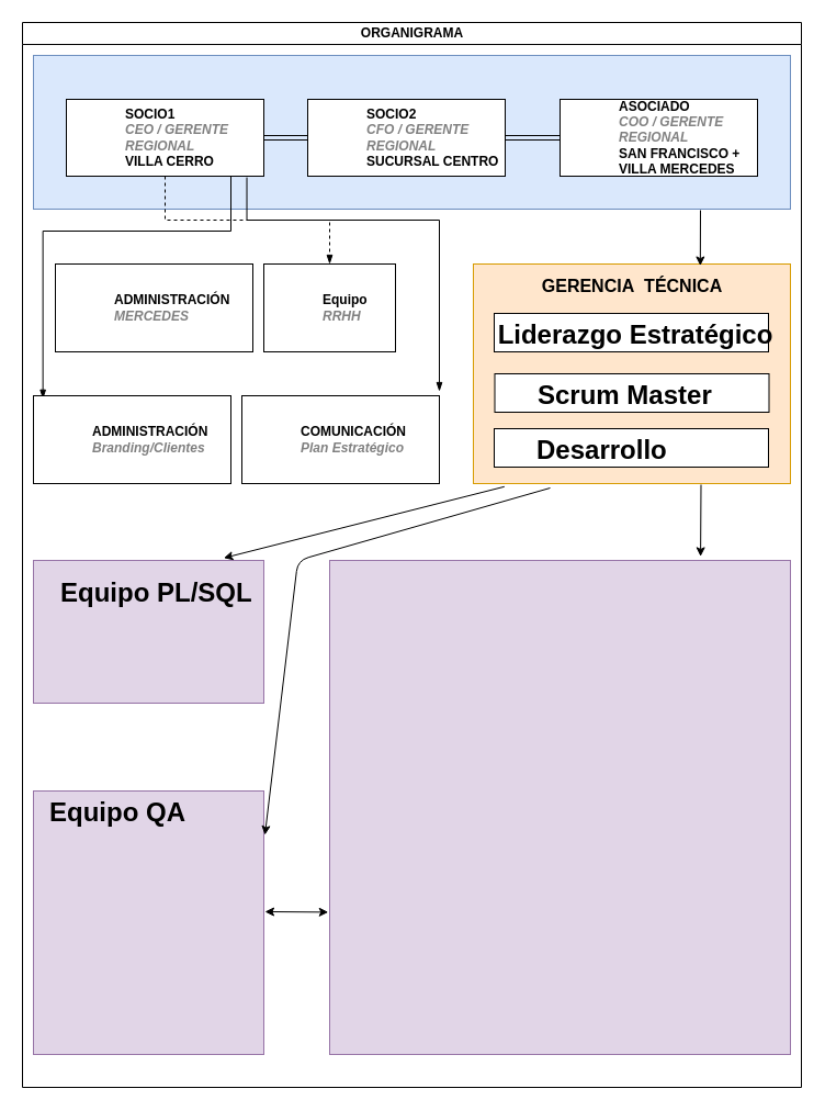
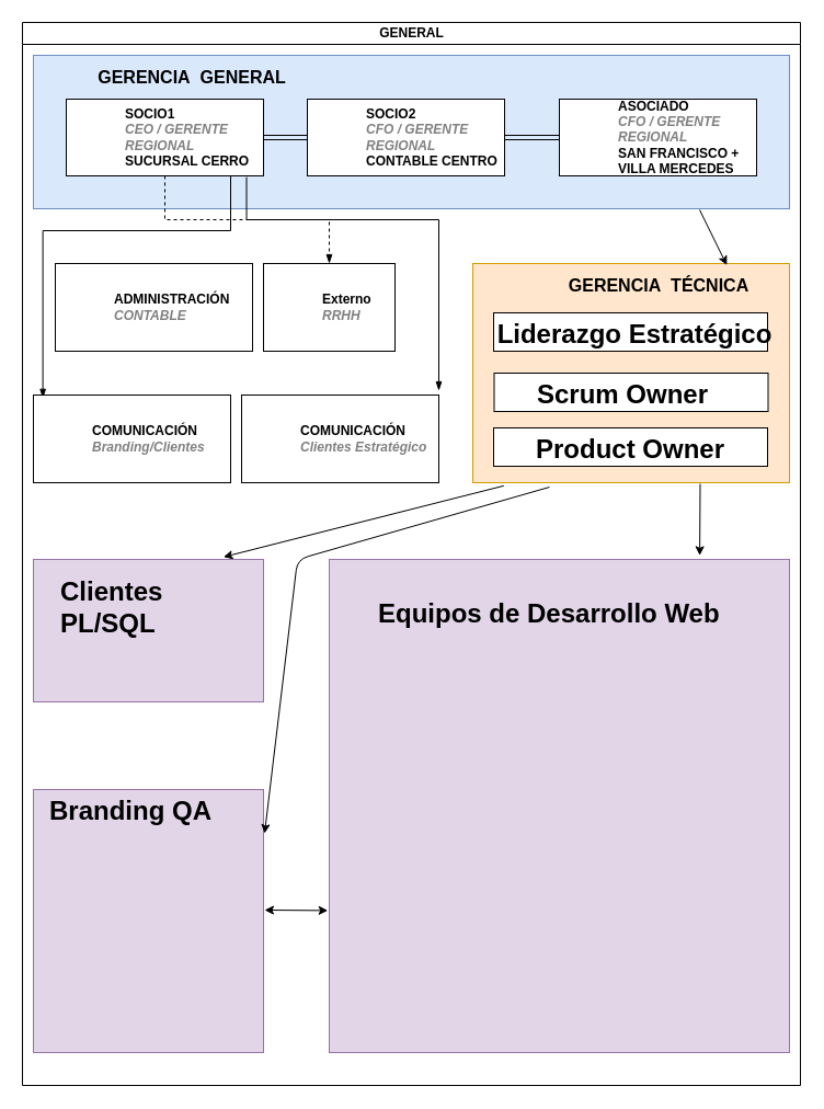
  <mxCell id="0" />
  <mxCell id="1" parent="0" />
- <mxCell id="2" value="ORGANIGRAMA" style="swimlane;html=1;startSize=20;horizontal=1;containerType=tree;glass=0;" parent="1" vertex="1"><mxGeometry x="20" y="20" width="710" height="970" as="geometry" /></mxCell>
+ <mxCell id="2" value="GENERAL" style="swimlane;html=1;startSize=20;horizontal=1;containerType=tree;glass=0;" parent="1" vertex="1"><mxGeometry x="20" y="20" width="710" height="970" as="geometry" /></mxCell>
  <mxCell id="3" value="" style="rounded=0;whiteSpace=wrap;html=1;fillColor=#e1d5e7;strokeColor=#9673a6;" parent="2" vertex="1"><mxGeometry x="280" y="490" width="420" height="450" as="geometry" /></mxCell>
  <mxCell id="4" value="" style="rounded=0;whiteSpace=wrap;html=1;fillColor=#e1d5e7;strokeColor=#9673a6;" parent="2" vertex="1"><mxGeometry x="10" y="700" width="210" height="240" as="geometry" /></mxCell>
  <mxCell id="5" value="" style="rounded=0;whiteSpace=wrap;html=1;fillColor=#e1d5e7;strokeColor=#9673a6;" parent="2" vertex="1"><mxGeometry x="10" y="490" width="210" height="130" as="geometry" /></mxCell>
  <mxCell id="6" value="" style="rounded=0;whiteSpace=wrap;html=1;fillColor=#ffe6cc;strokeColor=#d79b00;" parent="2" vertex="1"><mxGeometry x="411" y="220" width="289" height="200" as="geometry" /></mxCell>
  <mxCell id="7" value="" style="rounded=0;whiteSpace=wrap;html=1;" parent="2" vertex="1"><mxGeometry x="430" y="265" width="250" height="35" as="geometry" /></mxCell>
  <mxCell id="8" value="" style="rounded=0;whiteSpace=wrap;html=1;fillColor=#dae8fc;strokeColor=#6c8ebf;" parent="2" vertex="1"><mxGeometry x="10" y="30" width="690" height="140" as="geometry" /></mxCell>
  <mxCell id="9" style="edgeStyle=orthogonalEdgeStyle;shape=link;rounded=0;orthogonalLoop=1;jettySize=auto;html=1;exitX=1;exitY=0.5;exitDx=0;exitDy=0;entryX=0;entryY=0.5;entryDx=0;entryDy=0;" parent="2" source="10" target="16" edge="1"><mxGeometry relative="1" as="geometry" /></mxCell>
- <mxCell id="10" value="SOCIO1&lt;br&gt;&lt;i style=&quot;color: gray&quot;&gt;CEO / GERENTE REGIONAL&lt;br&gt;&lt;/i&gt;VILLA CERRO" style="label;image=https://cdn3.iconfinder.com/data/icons/user-avatars-1/512/users-9-2-128.png;whiteSpace=wrap;html=1;rounded=0;glass=0;treeMoving=1;treeFolding=1;" parent="2" vertex="1"><mxGeometry x="40" y="70" width="180" height="70" as="geometry" /></mxCell>
- <mxCell id="11" value="ADMINISTRACIÓN&lt;br&gt;&lt;i style=&quot;color: gray&quot;&gt;MERCEDES&lt;/i&gt;" style="label;image=https://cdn3.iconfinder.com/data/icons/user-avatars-1/512/users-10-3-128.png;whiteSpace=wrap;html=1;rounded=0;glass=0;treeFolding=1;treeMoving=1;" parent="2" vertex="1"><mxGeometry x="30" y="220" width="180" height="80" as="geometry" /></mxCell>
+ <mxCell id="10" value="SOCIO1&lt;br&gt;&lt;i style=&quot;color: gray&quot;&gt;CEO / GERENTE REGIONAL&lt;br&gt;&lt;/i&gt;SUCURSAL CERRO" style="label;image=https://cdn3.iconfinder.com/data/icons/user-avatars-1/512/users-9-2-128.png;whiteSpace=wrap;html=1;rounded=0;glass=0;treeMoving=1;treeFolding=1;" parent="2" vertex="1"><mxGeometry x="40" y="70" width="180" height="70" as="geometry" /></mxCell>
+ <mxCell id="11" value="ADMINISTRACIÓN&lt;br&gt;&lt;i style=&quot;color: gray&quot;&gt;CONTABLE&lt;/i&gt;" style="label;image=https://cdn3.iconfinder.com/data/icons/user-avatars-1/512/users-10-3-128.png;whiteSpace=wrap;html=1;rounded=0;glass=0;treeFolding=1;treeMoving=1;" parent="2" vertex="1"><mxGeometry x="30" y="220" width="180" height="80" as="geometry" /></mxCell>
  <mxCell id="12" value="" style="endArrow=blockThin;endFill=1;fontSize=11;edgeStyle=elbowEdgeStyle;elbow=vertical;rounded=0;dashed=1;" parent="2" source="10" target="20" edge="1"><mxGeometry relative="1" as="geometry" /></mxCell>
  <mxCell id="13" value="" style="endArrow=blockThin;endFill=1;fontSize=11;edgeStyle=elbowEdgeStyle;elbow=vertical;rounded=0;entryX=0.048;entryY=0.035;entryDx=0;entryDy=0;entryPerimeter=0;" parent="2" source="10" target="14" edge="1"><mxGeometry relative="1" as="geometry"><mxPoint x="20" y="380" as="targetPoint" /><Array as="points"><mxPoint x="190" y="190" /></Array></mxGeometry></mxCell>
- <mxCell id="14" value="ADMINISTRACIÓN&lt;br&gt;&lt;font color=&quot;#808080&quot;&gt;&lt;i&gt;Branding/Clientes&lt;/i&gt;&lt;/font&gt;" style="label;image=https://cdn3.iconfinder.com/data/icons/user-avatars-1/512/users-2-128.png;whiteSpace=wrap;html=1;rounded=0;glass=0;" parent="2" vertex="1"><mxGeometry x="10" y="340" width="180" height="80" as="geometry" /></mxCell>
+ <mxCell id="14" value="COMUNICACIÓN&lt;br&gt;&lt;font color=&quot;#808080&quot;&gt;&lt;i&gt;Branding/Clientes&lt;/i&gt;&lt;/font&gt;" style="label;image=https://cdn3.iconfinder.com/data/icons/user-avatars-1/512/users-2-128.png;whiteSpace=wrap;html=1;rounded=0;glass=0;" parent="2" vertex="1"><mxGeometry x="10" y="340" width="180" height="80" as="geometry" /></mxCell>
  <mxCell id="15" style="edgeStyle=orthogonalEdgeStyle;shape=link;rounded=0;orthogonalLoop=1;jettySize=auto;html=1;exitX=1;exitY=0.5;exitDx=0;exitDy=0;entryX=0;entryY=0.5;entryDx=0;entryDy=0;" parent="2" source="16" target="17" edge="1"><mxGeometry relative="1" as="geometry" /></mxCell>
- <mxCell id="16" value="SOCIO2&lt;br&gt;&lt;i style=&quot;color: gray&quot;&gt;CFO / GERENTE REGIONAL&lt;br&gt;&lt;/i&gt;SUCURSAL CENTRO" style="label;image=https://cdn3.iconfinder.com/data/icons/user-avatars-1/512/users-9-2-128.png;whiteSpace=wrap;html=1;rounded=0;glass=0;treeMoving=1;treeFolding=1;" parent="2" vertex="1"><mxGeometry x="260" y="70" width="180" height="70" as="geometry" /></mxCell>
- <mxCell id="17" value="ASOCIADO&lt;br&gt;&lt;i style=&quot;color: gray&quot;&gt;COO / GERENTE REGIONAL&lt;br&gt;&lt;/i&gt;SAN FRANCISCO + VILLA MERCEDES" style="label;image=https://cdn3.iconfinder.com/data/icons/user-avatars-1/512/users-9-2-128.png;whiteSpace=wrap;html=1;rounded=0;glass=0;treeMoving=1;treeFolding=1;" parent="2" vertex="1"><mxGeometry x="490" y="70" width="180" height="70" as="geometry" /></mxCell>
- <mxCell id="18" value="COMUNICACIÓN&lt;br&gt;&lt;i style=&quot;color: gray&quot;&gt;Plan Estratégico&lt;/i&gt;" style="label;image=https://cdn3.iconfinder.com/data/icons/user-avatars-1/512/users-3-128.png;whiteSpace=wrap;html=1;rounded=0;glass=0;treeFolding=1;treeMoving=1;" parent="2" vertex="1"><mxGeometry x="200" y="340" width="180" height="80" as="geometry" /></mxCell>
+ <mxCell id="16" value="SOCIO2&lt;br&gt;&lt;i style=&quot;color: gray&quot;&gt;CFO / GERENTE REGIONAL&lt;br&gt;&lt;/i&gt;CONTABLE CENTRO" style="label;image=https://cdn3.iconfinder.com/data/icons/user-avatars-1/512/users-9-2-128.png;whiteSpace=wrap;html=1;rounded=0;glass=0;treeMoving=1;treeFolding=1;" parent="2" vertex="1"><mxGeometry x="260" y="70" width="180" height="70" as="geometry" /></mxCell>
+ <mxCell id="17" value="ASOCIADO&lt;br&gt;&lt;i style=&quot;color: gray&quot;&gt;CFO / GERENTE REGIONAL&lt;br&gt;&lt;/i&gt;SAN FRANCISCO + VILLA MERCEDES" style="label;image=https://cdn3.iconfinder.com/data/icons/user-avatars-1/512/users-9-2-128.png;whiteSpace=wrap;html=1;rounded=0;glass=0;treeMoving=1;treeFolding=1;" parent="2" vertex="1"><mxGeometry x="490" y="70" width="180" height="70" as="geometry" /></mxCell>
+ <mxCell id="18" value="COMUNICACIÓN&lt;br&gt;&lt;i style=&quot;color: gray&quot;&gt;Clientes Estratégico&lt;/i&gt;" style="label;image=https://cdn3.iconfinder.com/data/icons/user-avatars-1/512/users-3-128.png;whiteSpace=wrap;html=1;rounded=0;glass=0;treeFolding=1;treeMoving=1;" parent="2" vertex="1"><mxGeometry x="200" y="340" width="180" height="80" as="geometry" /></mxCell>
  <mxCell id="19" value="" style="endArrow=blockThin;endFill=1;fontSize=11;edgeStyle=elbowEdgeStyle;elbow=vertical;rounded=0;exitX=0.914;exitY=1.016;exitDx=0;exitDy=0;exitPerimeter=0;" parent="2" source="10" edge="1"><mxGeometry relative="1" as="geometry"><mxPoint x="444" y="190" as="sourcePoint" /><mxPoint x="380" y="336" as="targetPoint" /><Array as="points"><mxPoint x="300" y="180" /><mxPoint x="290" y="180" /></Array></mxGeometry></mxCell>
- <mxCell id="20" value="Equipo&lt;br&gt;&lt;i style=&quot;color: gray&quot;&gt;RRHH&lt;/i&gt;" style="label;image=https://cdn3.iconfinder.com/data/icons/user-avatars-1/512/users-3-128.png;whiteSpace=wrap;html=1;rounded=0;glass=0;treeFolding=1;treeMoving=1;" parent="2" vertex="1"><mxGeometry x="220" y="220" width="120" height="80" as="geometry" /></mxCell>
- <mxCell id="21" value="&lt;h1&gt;Equipo PL/SQL&lt;/h1&gt;&lt;p&gt;&lt;br&gt;&lt;/p&gt;" style="text;html=1;strokeColor=none;fillColor=none;spacing=5;spacingTop=-20;whiteSpace=wrap;overflow=hidden;rounded=0;" parent="2" vertex="1"><mxGeometry x="30" y="500" width="190" height="120" as="geometry" /></mxCell>
- <mxCell id="22" value="&lt;h1&gt;Equipo QA&lt;/h1&gt;&lt;p&gt;&lt;br&gt;&lt;/p&gt;" style="text;html=1;strokeColor=none;fillColor=none;spacing=5;spacingTop=-20;whiteSpace=wrap;overflow=hidden;rounded=0;" parent="2" vertex="1"><mxGeometry x="20" y="700" width="190" height="120" as="geometry" /></mxCell>
+ <mxCell id="20" value="Externo&lt;br&gt;&lt;i style=&quot;color: gray&quot;&gt;RRHH&lt;/i&gt;" style="label;image=https://cdn3.iconfinder.com/data/icons/user-avatars-1/512/users-3-128.png;whiteSpace=wrap;html=1;rounded=0;glass=0;treeFolding=1;treeMoving=1;" parent="2" vertex="1"><mxGeometry x="220" y="220" width="120" height="80" as="geometry" /></mxCell>
+ <mxCell id="21" value="&lt;h1&gt;Clientes PL/SQL&lt;/h1&gt;&lt;p&gt;&lt;br&gt;&lt;/p&gt;" style="text;html=1;strokeColor=none;fillColor=none;spacing=5;spacingTop=-20;whiteSpace=wrap;overflow=hidden;rounded=0;" parent="2" vertex="1"><mxGeometry x="30" y="500" width="190" height="120" as="geometry" /></mxCell>
+ <mxCell id="22" value="&lt;h1&gt;Branding QA&lt;/h1&gt;&lt;p&gt;&lt;br&gt;&lt;/p&gt;" style="text;html=1;strokeColor=none;fillColor=none;spacing=5;spacingTop=-20;whiteSpace=wrap;overflow=hidden;rounded=0;" parent="2" vertex="1"><mxGeometry x="20" y="700" width="190" height="120" as="geometry" /></mxCell>
  <mxCell id="23" value="&lt;h1&gt;Liderazgo Estratégico&lt;/h1&gt;&lt;p&gt;&lt;br&gt;&lt;/p&gt;" style="text;html=1;strokeColor=none;fillColor=none;spacing=5;spacingTop=-20;whiteSpace=wrap;overflow=hidden;rounded=0;align=center;" parent="2" vertex="1"><mxGeometry x="429" y="265" width="260" height="40" as="geometry" /></mxCell>
- <mxCell id="26" value="&lt;b&gt;&lt;font style=&quot;font-size: 16px&quot;&gt;GERENCIA&amp;nbsp; TÉCNICA&lt;/font&gt;&lt;/b&gt;" style="text;html=1;strokeColor=none;fillColor=none;align=center;verticalAlign=middle;whiteSpace=wrap;rounded=0;" parent="2" vertex="1"><mxGeometry x="440.5" y="230" width="230" height="20" as="geometry" /></mxCell>
+ <mxCell id="24" value="&lt;h1&gt;&lt;span&gt;Equipos de Desarrollo Web&lt;/span&gt;&lt;/h1&gt;&lt;h1&gt;&lt;br&gt;&lt;/h1&gt;" style="text;html=1;strokeColor=none;fillColor=none;spacing=5;spacingTop=-20;whiteSpace=wrap;overflow=hidden;rounded=0;" parent="2" vertex="1"><mxGeometry x="320" y="520" width="350" height="120" as="geometry" /></mxCell>
+ <mxCell id="25" value="&lt;b&gt;&lt;font style=&quot;font-size: 16px&quot;&gt;GERENCIA&amp;nbsp; GENERAL&lt;/font&gt;&lt;/b&gt;" style="text;html=1;strokeColor=none;fillColor=none;align=center;verticalAlign=middle;whiteSpace=wrap;rounded=0;" parent="2" vertex="1"><mxGeometry x="40" y="40" width="230" height="20" as="geometry" /></mxCell>
+ <mxCell id="26" value="&lt;b&gt;&lt;font style=&quot;font-size: 16px&quot;&gt;GERENCIA&amp;nbsp; TÉCNICA&lt;/font&gt;&lt;/b&gt;" style="text;html=1;strokeColor=none;fillColor=none;align=center;verticalAlign=middle;whiteSpace=wrap;rounded=0;" parent="2" vertex="1"><mxGeometry x="465.5" y="230" width="230" height="20" as="geometry" /></mxCell>
  <mxCell id="27" value="" style="rounded=0;whiteSpace=wrap;html=1;" parent="2" vertex="1"><mxGeometry x="430.5" y="320" width="250" height="35" as="geometry" /></mxCell>
- <mxCell id="28" value="&lt;h1&gt;Scrum Master&lt;/h1&gt;" style="text;html=1;strokeColor=none;fillColor=none;spacing=5;spacingTop=-20;whiteSpace=wrap;overflow=hidden;rounded=0;" parent="2" vertex="1"><mxGeometry x="464.5" y="320" width="190" height="40" as="geometry" /></mxCell>
+ <mxCell id="28" value="&lt;h1&gt;Scrum Owner&lt;/h1&gt;" style="text;html=1;strokeColor=none;fillColor=none;spacing=5;spacingTop=-20;whiteSpace=wrap;overflow=hidden;rounded=0;" parent="2" vertex="1"><mxGeometry x="464.5" y="320" width="190" height="40" as="geometry" /></mxCell>
  <mxCell id="29" value="" style="rounded=0;whiteSpace=wrap;html=1;" parent="2" vertex="1"><mxGeometry x="430" y="370" width="250" height="35" as="geometry" /></mxCell>
- <mxCell id="30" value="&lt;h1&gt;Desarrollo Owner&lt;/h1&gt;" style="text;html=1;strokeColor=none;fillColor=none;spacing=5;spacingTop=-20;whiteSpace=wrap;overflow=hidden;rounded=0;" parent="2" vertex="1"><mxGeometry x="464" y="370" width="190" height="40" as="geometry" /></mxCell>
+ <mxCell id="30" value="&lt;h1&gt;Product Owner&lt;/h1&gt;" style="text;html=1;strokeColor=none;fillColor=none;spacing=5;spacingTop=-20;whiteSpace=wrap;overflow=hidden;rounded=0;" parent="2" vertex="1"><mxGeometry x="464" y="370" width="190" height="40" as="geometry" /></mxCell>
  <mxCell id="31" value="" style="endArrow=classic;html=1;exitX=0.718;exitY=1.005;exitDx=0;exitDy=0;exitPerimeter=0;entryX=0.805;entryY=-0.008;entryDx=0;entryDy=0;entryPerimeter=0;" parent="2" source="6" target="3" edge="1"><mxGeometry width="50" height="50" relative="1" as="geometry"><mxPoint x="441" y="520" as="sourcePoint" /><mxPoint x="491" y="470" as="targetPoint" /></mxGeometry></mxCell>
  <mxCell id="32" value="" style="endArrow=classic;html=1;exitX=0.098;exitY=1.014;exitDx=0;exitDy=0;exitPerimeter=0;entryX=0.826;entryY=-0.017;entryDx=0;entryDy=0;entryPerimeter=0;" parent="2" source="6" target="5" edge="1"><mxGeometry width="50" height="50" relative="1" as="geometry"><mxPoint x="628.502" y="431" as="sourcePoint" /><mxPoint x="628.1" y="496.4" as="targetPoint" /></mxGeometry></mxCell>
  <mxCell id="33" value="" style="endArrow=classic;html=1;entryX=0.771;entryY=-0.424;entryDx=0;entryDy=0;entryPerimeter=0;" parent="2" target="26" edge="1"><mxGeometry width="50" height="50" relative="1" as="geometry"><mxPoint x="618" y="171" as="sourcePoint" /><mxPoint x="583" y="220" as="targetPoint" /></mxGeometry></mxCell>
  <mxCell id="34" value="" style="endArrow=classic;html=1;" parent="1" edge="1"><mxGeometry width="50" height="50" relative="1" as="geometry"><mxPoint x="501" y="444" as="sourcePoint" /><mxPoint x="241" y="760" as="targetPoint" /><Array as="points"><mxPoint x="271" y="510" /></Array></mxGeometry></mxCell>
  <mxCell id="35" value="" style="endArrow=classic;startArrow=classic;html=1;entryX=-0.003;entryY=0.712;entryDx=0;entryDy=0;entryPerimeter=0;" parent="1" target="3" edge="1"><mxGeometry width="50" height="50" relative="1" as="geometry"><mxPoint x="241" y="830" as="sourcePoint" /><mxPoint x="471" y="670" as="targetPoint" /></mxGeometry></mxCell>
